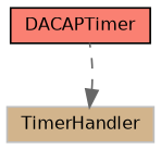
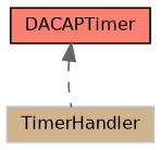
  digraph {
    node [fontname=Helvetica fontsize=10 shape=record style=filled]
    n1 [color=black fillcolor=salmon fontcolor=black height=0.2 label=DACAPTimer width=0.4]
    n2 [color=grey75 fillcolor=tan height=0.2 label=TimerHandler width=0.4]
-   n2 -> n1 [color=gray40 dir=back fontname=Helvetica fontsize=10 labelfontname=Helvetica labelfontsize=10 style=dashed]
+   n1 -> n2 [color=gray40 dir=back fontname=Helvetica fontsize=10 labelfontname=Helvetica labelfontsize=10 style=dashed]
  }
